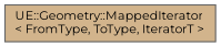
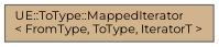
  digraph {
    rankdir=TB
    fontname=Montserrat
-   n1 [color=grey40 fillcolor=tan fontname=Montserrat fontsize=10 height=0.2 label="UE::Geometry::MappedIterator\l\< FromType, ToType, IteratorT \>" shape=box style=filled width=0.4]
+   n1 [color=grey40 fillcolor=tan fontname=Montserrat fontsize=10 height=0.2 label="UE::ToType::MappedIterator\l\< FromType, ToType, IteratorT \>" shape=box style=filled width=0.4]
  }
